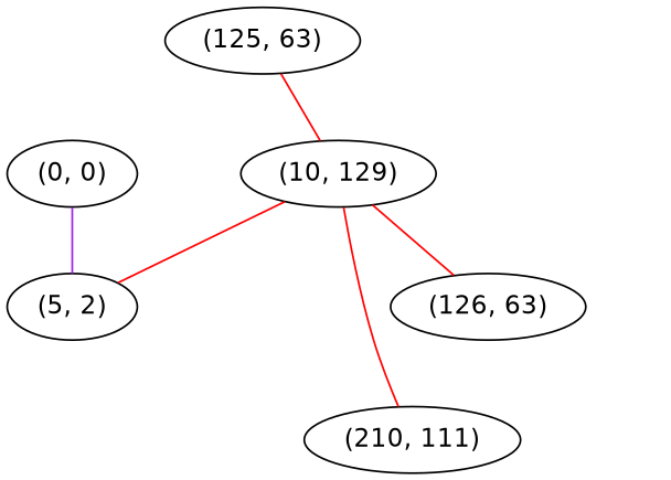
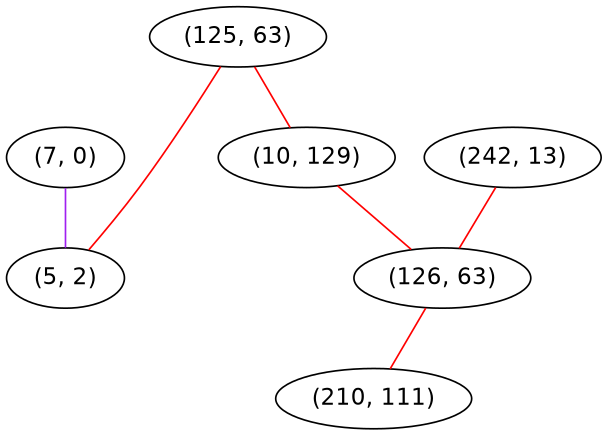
  graph {
    fontname="DejaVu Sans"
    node [fontname="DejaVu Sans"]
    edge [color=red fontname="DejaVu Sans" weight=1]
+   "(242, 13)"
    "(126, 63)"
    n3 [label="(210, 111)"]
    n4 [label="(5, 2)"]
-   "(0, 0)"
+   "(0, 0)" [label="(7, 0)"]
    "(125, 63)"
    "(10, 129)"
-   "(10, 129)" -- n3
+   "(242, 13)" -- "(126, 63)"
+   "(126, 63)" -- n3
    "(0, 0)" -- n4 [color=purple weight=4]
-   "(10, 129)" -- n4
+   "(125, 63)" -- n4
    "(125, 63)" -- "(10, 129)"
    "(10, 129)" -- "(126, 63)"
  }
